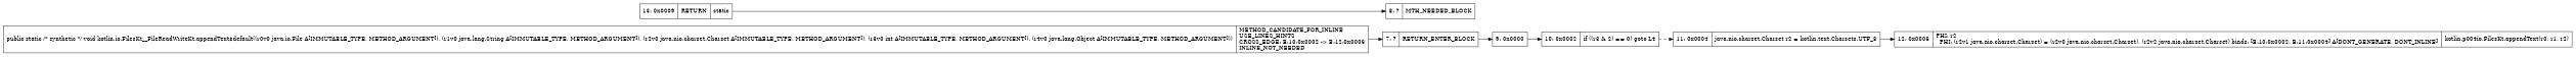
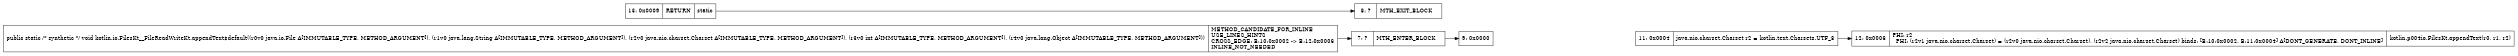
  digraph {
    rankdir=LR
    node [shape=record]
-   n1 [label="{7\:\ ?|RETURN_ENTER_BLOCK\l}"]
+   n1 [label="{7\:\ ?|MTH_ENTER_BLOCK\l}"]
    n2 [label="{9\:\ 0x0000}"]
-   n3 [label="{10\:\ 0x0002|if ((r3 & 2) == 0) goto L4\l}"]
    n4 [label="{11\:\ 0x0004|java.nio.charset.Charset r2 = kotlin.text.Charsets.UTF_8\l}"]
    n5 [label="{12\:\ 0x0006|PHI: r2 \l  PHI: (r2v1 java.nio.charset.Charset) = (r2v0 java.nio.charset.Charset), (r2v2 java.nio.charset.Charset) binds: [B:10:0x0002, B:11:0x0004] A[DONT_GENERATE, DONT_INLINE]\l|kotlin.p004io.FilesKt.appendText(r0, r1, r2)\l}"]
    n6 [label="{13\:\ 0x0009|RETURN\l|static\l}"]
-   n7 [label="{8\:\ ?|MTH_NEEDED_BLOCK\l}"]
+   n7 [label="{8\:\ ?|MTH_EXIT_BLOCK\l}"]
    n8 [label="{public static \/* synthetic *\/ void kotlin.io.FilesKt__FileReadWriteKt.appendText$default((r0v0 java.io.File A[IMMUTABLE_TYPE, METHOD_ARGUMENT]), (r1v0 java.lang.String A[IMMUTABLE_TYPE, METHOD_ARGUMENT]), (r2v0 java.nio.charset.Charset A[IMMUTABLE_TYPE, METHOD_ARGUMENT]), (r3v0 int A[IMMUTABLE_TYPE, METHOD_ARGUMENT]), (r4v0 java.lang.Object A[IMMUTABLE_TYPE, METHOD_ARGUMENT]))  | METHOD_CANDIDATE_FOR_INLINE\lUSE_LINES_HINTS\lCROSS_EDGE: B:10:0x0002 \-\> B:12:0x0006\lINLINE_NOT_NEEDED\l}"]
    n1 -> n2
-   n2 -> n3
-   n3 -> n4 [style=dashed]
    n4 -> n5
    n6 -> n7
    n8 -> n1
  }
